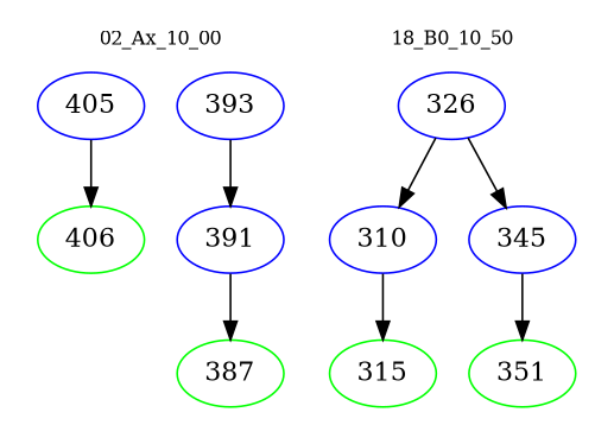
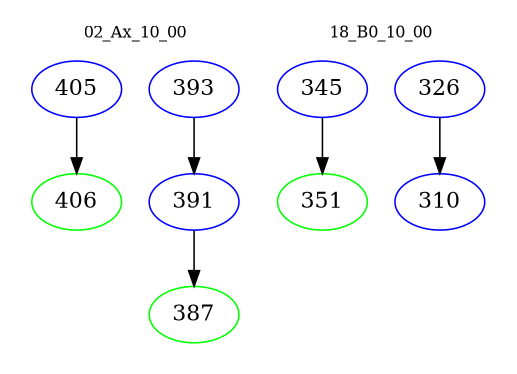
  digraph {
    node [color=blue]
    edge [color=black]
    n1 [label=393]
    n2 [label=391]
    n3 [label=405]
    n4 [color=green label=387]
    n5 [color=green label=406]
    n6 [label=326]
    n7 [label=310]
    n8 [label=345]
-   n9 [color=green label=315]
    n10 [color=green label=351]
    subgraph cluster_1 {
      color=white
      fontsize=10
      label="02_Ax_10_00"
      n1
      n2
      n3
      n4
      n5
    }
    subgraph cluster_2 {
      color=white
      fontsize=10
-     label="18_B0_10_50"
+     label="18_B0_10_00"
      n6
      n7
      n8
-     n9
      n10
    }
    n1 -> n2
    n2 -> n4
    n3 -> n5
    n6 -> n7
-   n6 -> n8
-   n7 -> n9
    n8 -> n10
  }
